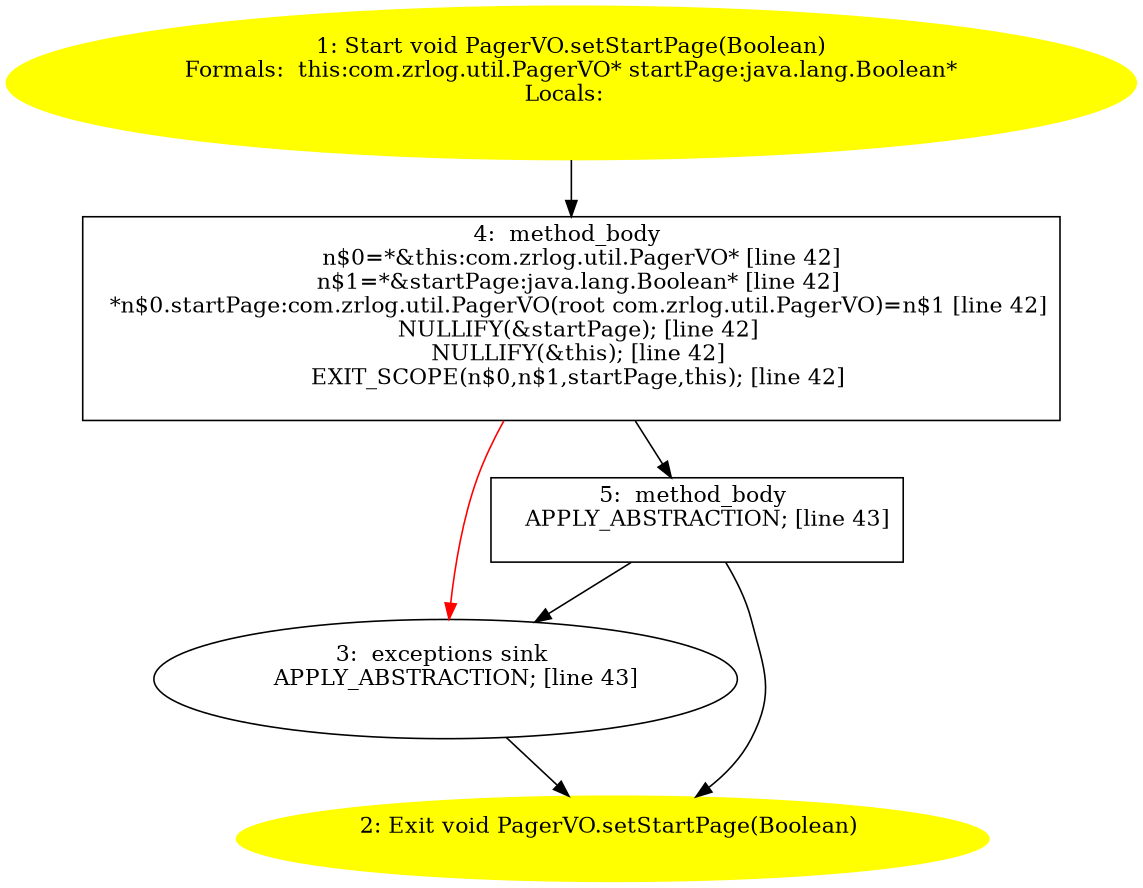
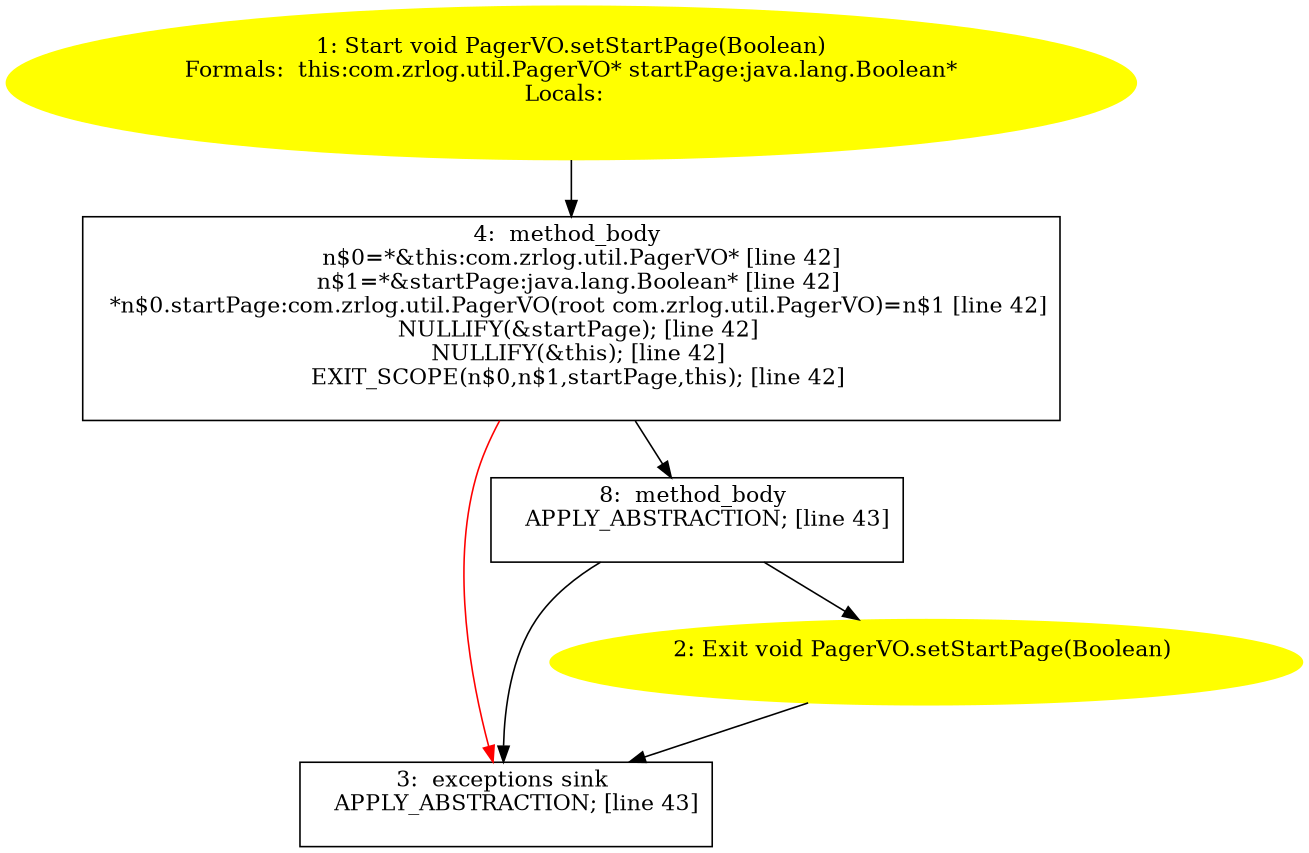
  digraph {
    node [shape=box]
    n1 [color=yellow label="1: Start void PagerVO.setStartPage(Boolean)\nFormals:  this:com.zrlog.util.PagerVO* startPage:java.lang.Boolean*\nLocals:  \n  " style=filled shape=""]
    n2 [label="4:  method_body \n   n$0=*&this:com.zrlog.util.PagerVO* [line 42]\n  n$1=*&startPage:java.lang.Boolean* [line 42]\n  *n$0.startPage:com.zrlog.util.PagerVO(root com.zrlog.util.PagerVO)=n$1 [line 42]\n  NULLIFY(&startPage); [line 42]\n  NULLIFY(&this); [line 42]\n  EXIT_SCOPE(n$0,n$1,startPage,this); [line 42]\n "]
-   n3 [label="3:  exceptions sink \n   APPLY_ABSTRACTION; [line 43]\n " shape=ellipse]
-   n4 [label="5:  method_body \n   APPLY_ABSTRACTION; [line 43]\n "]
+   n3 [label="3:  exceptions sink \n   APPLY_ABSTRACTION; [line 43]\n "]
+   n4 [label="8:  method_body \n   APPLY_ABSTRACTION; [line 43]\n "]
    n5 [color=yellow label="2: Exit void PagerVO.setStartPage(Boolean) \n  " style=filled shape=""]
    n1 -> n2
    n2 -> n3 [color=red]
    n2 -> n4
-   n3 -> n5
+   n5 -> n3
    n4 -> n3 [color=black]
    n4 -> n5
  }
